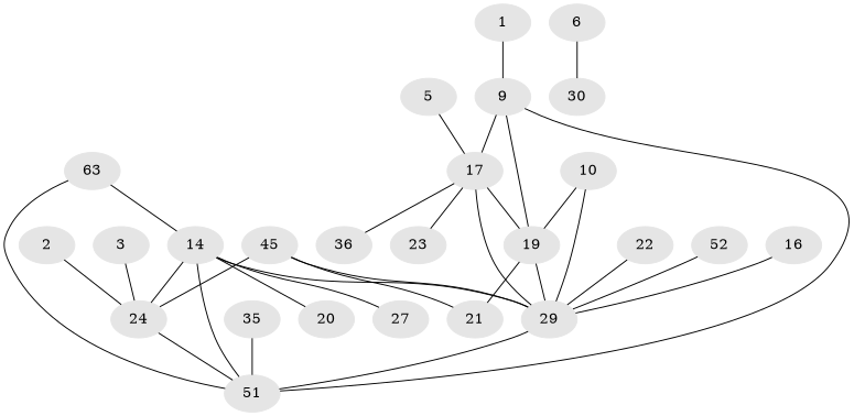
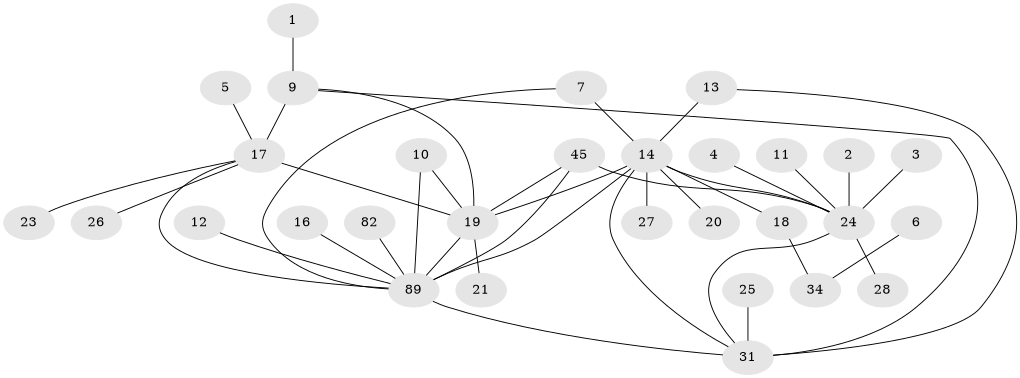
  graph {
    node [color=gray90 style=filled]
    edge [weight=1.0]
    1
    9
    17
-   29
+   29 [label=89]
    19
    23
-   26 [label=36]
+   26
    2
    24
-   31 [label=51]
+   31
+   28
    3
+   4
    5
    6
-   30
+   30 [label=34]
+   7
    14
+   18
    20
    27
    21
    10
-   12 [label=52]
-   13 [label=63]
+   11
+   12
+   13
    n27 [label=45]
    16
-   22
-   25 [label=35]
+   22 [label=82]
+   25
    1 -- 9
    9 -- 17 [weight=3.0]
    9 -- 19
    9 -- 31
    17 -- 29
    17 -- 19 [weight=4.0]
    17 -- 23
    17 -- 26
    29 -- 31
    19 -- 29
    19 -- 21
    2 -- 24
    24 -- 31
+   24 -- 28
    3 -- 24
+   4 -- 24
    5 -- 17
    6 -- 30
+   7 -- 29
+   7 -- 14
    14 -- 29 [weight=2.0]
+   14 -- 19 [weight=2.0]
    14 -- 24
    14 -- 31
+   14 -- 18 [weight=4.0]
    14 -- 20
    14 -- 27
+   18 -- 30
    10 -- 29
    10 -- 19
+   11 -- 24
    12 -- 29
    13 -- 31
    13 -- 14
    n27 -- 29
-   n27 -- 21
+   n27 -- 19
    n27 -- 24 [weight=4.0]
    16 -- 29
    22 -- 29
    25 -- 31 [weight=4.0]
  }
